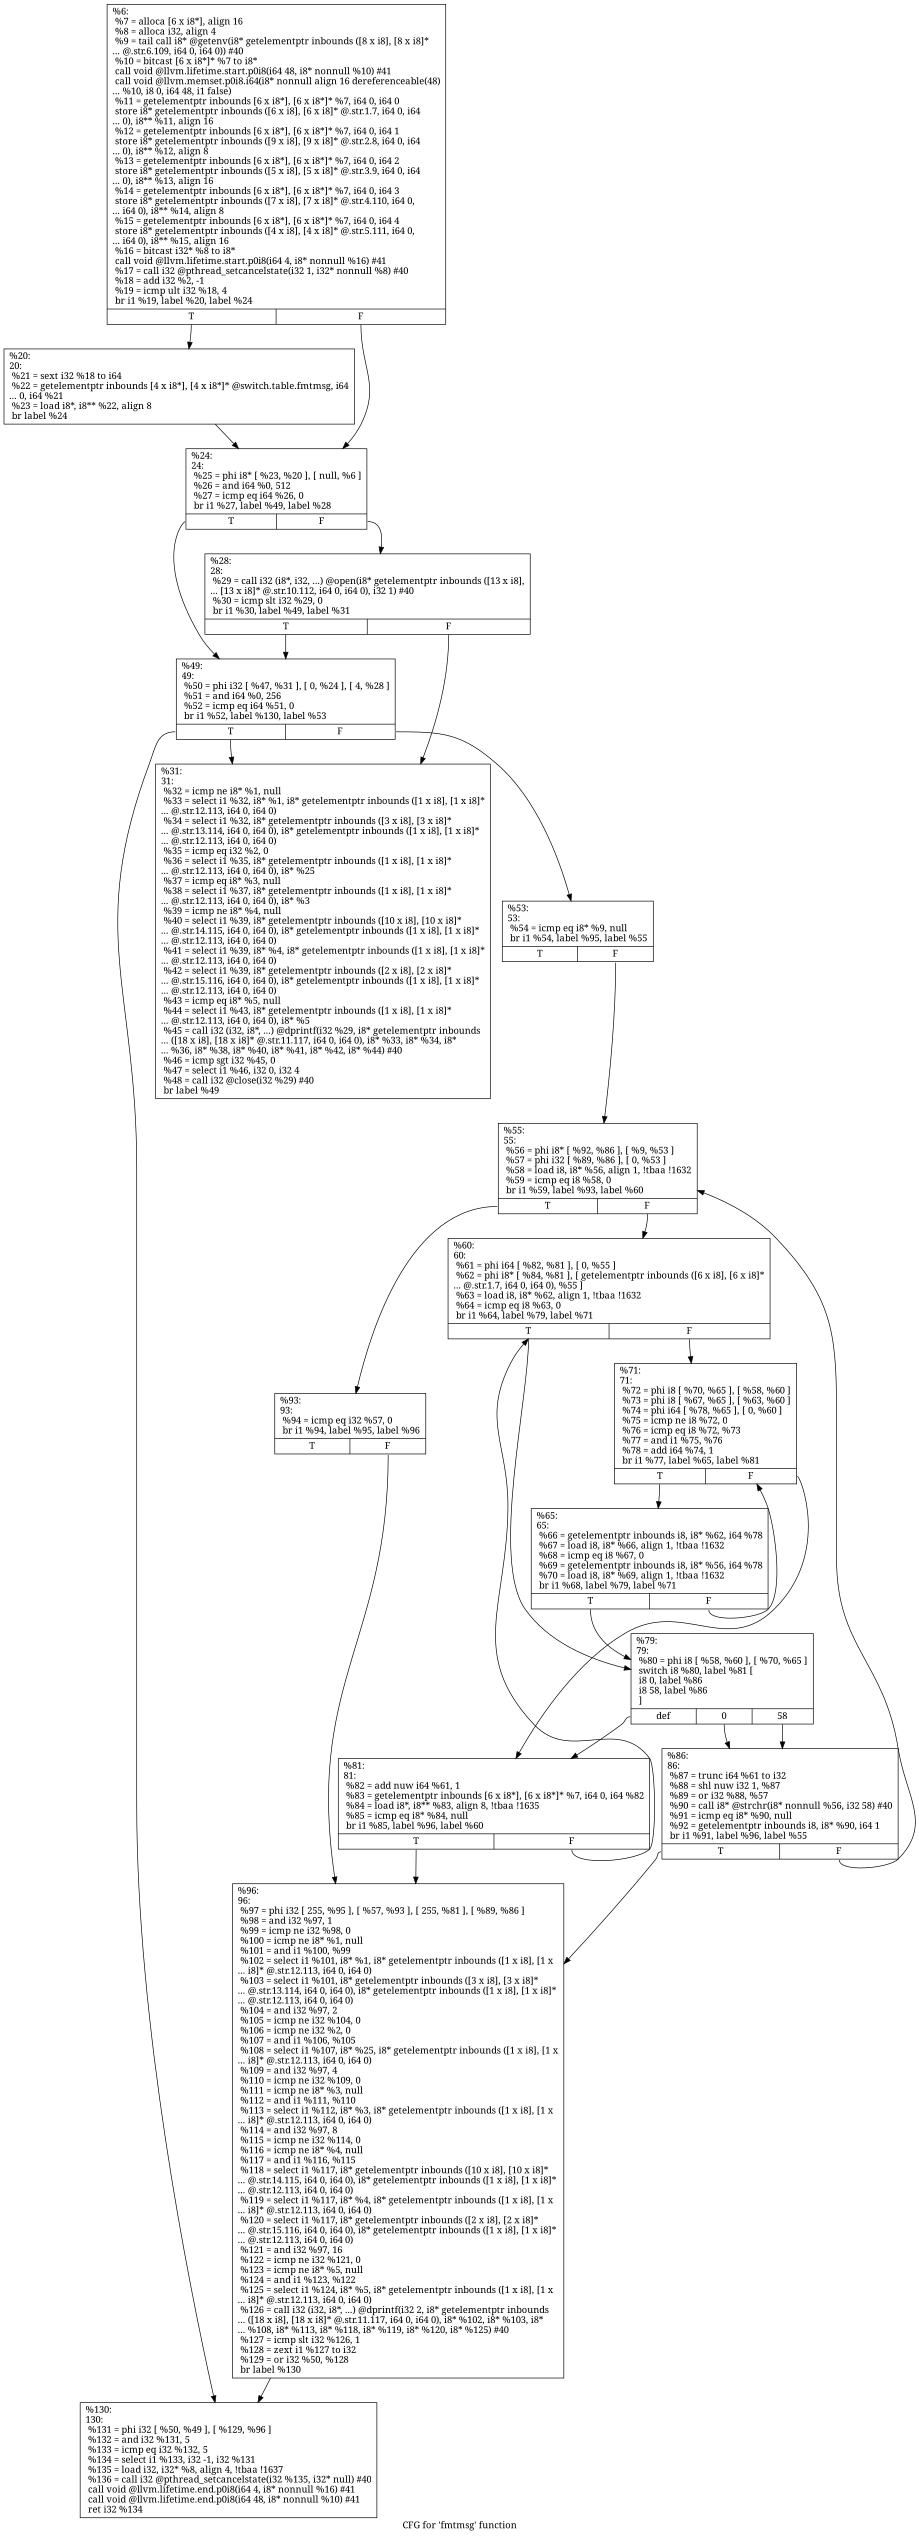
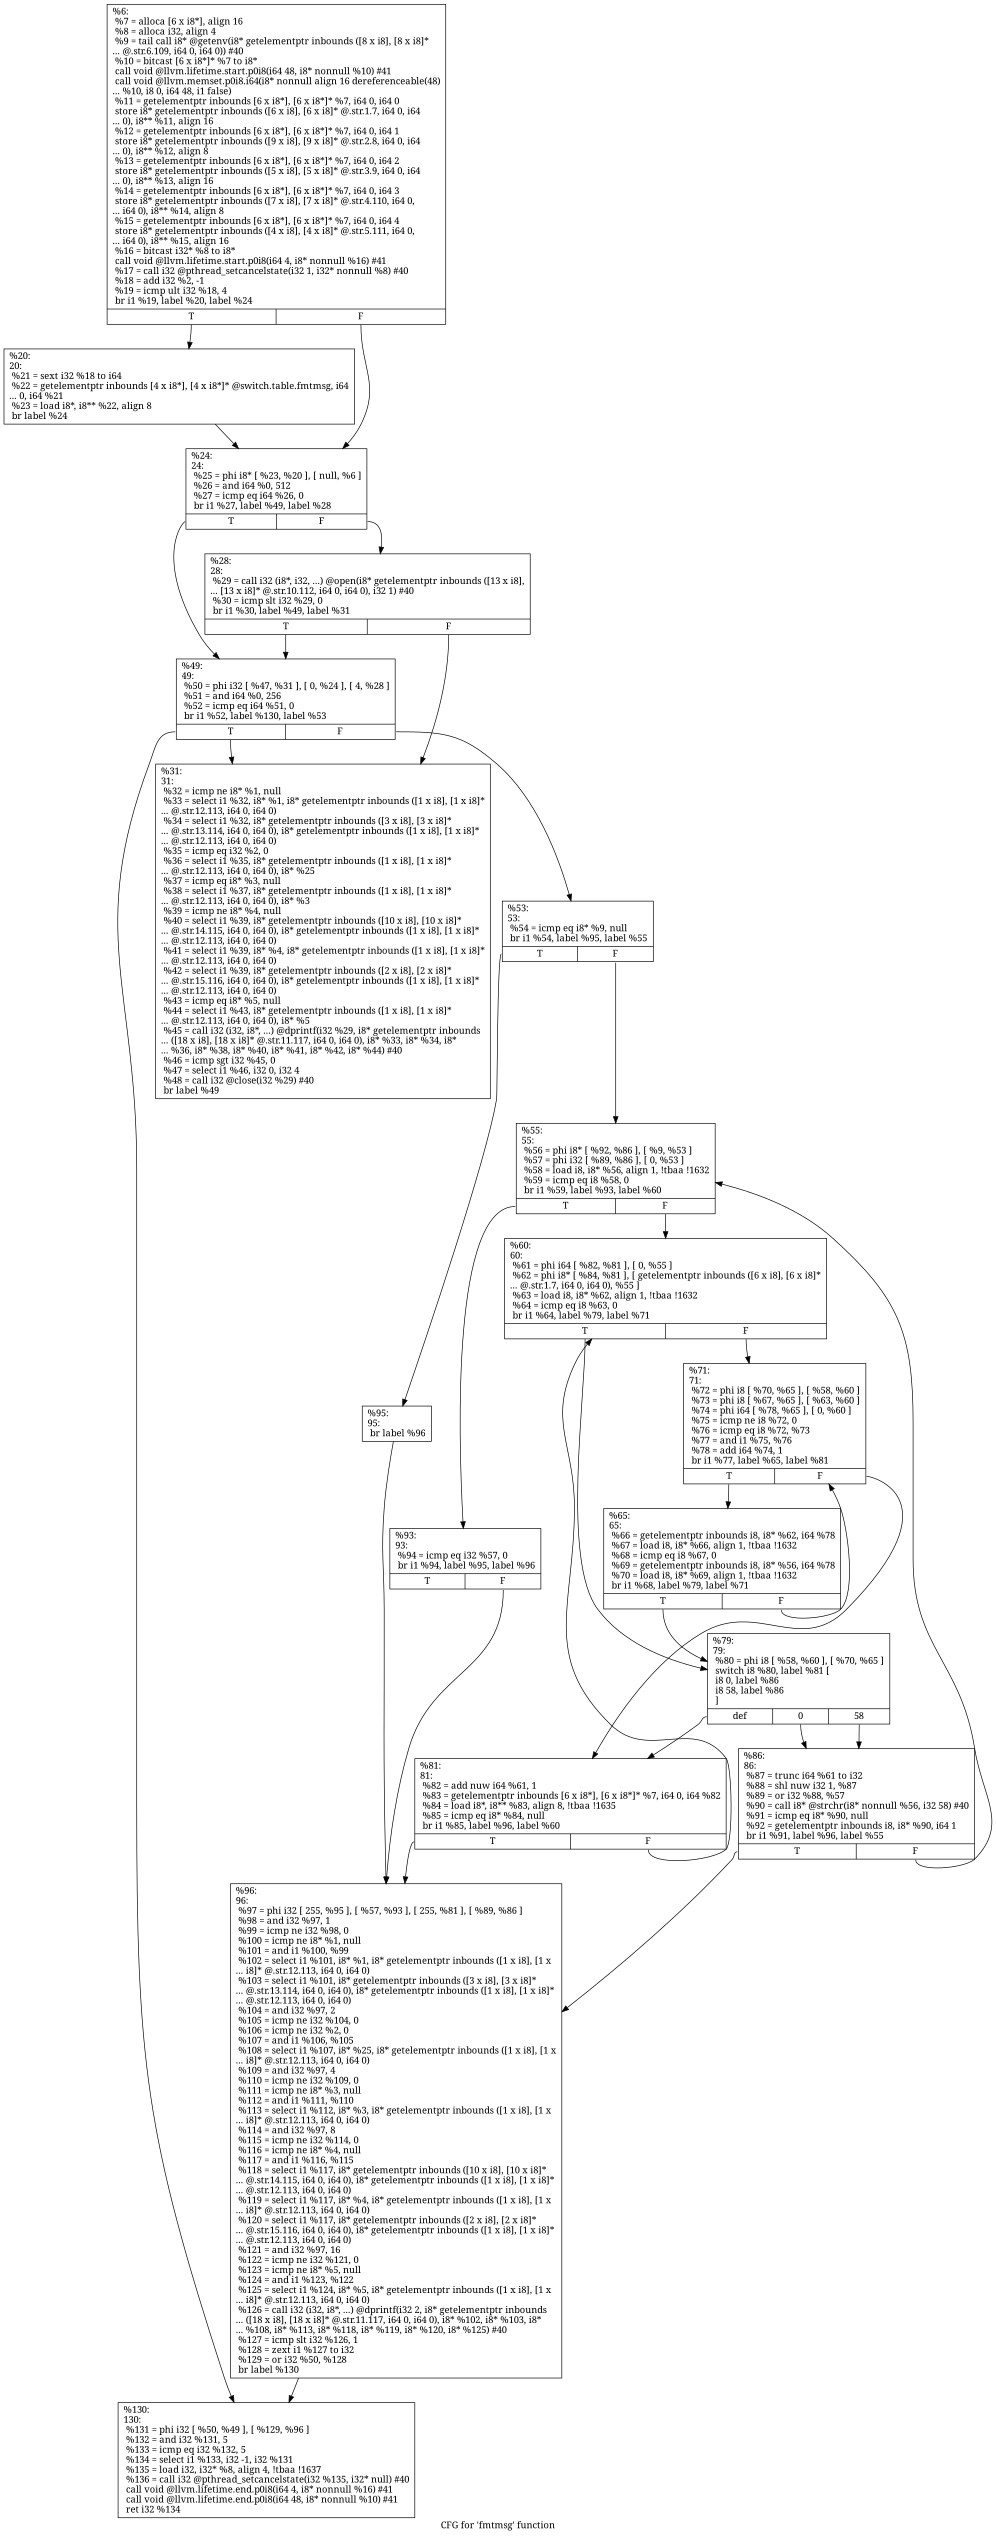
  digraph {
    fontname="Noto Serif"
    label="CFG for 'fmtmsg' function"
    node [fontname="Noto Serif" shape=record]
    edge [fontname="Noto Serif" tailport=s0]
    n1 [label="{%6:\l  %7 = alloca [6 x i8*], align 16\l  %8 = alloca i32, align 4\l  %9 = tail call i8* @getenv(i8* getelementptr inbounds ([8 x i8], [8 x i8]*\l... @.str.6.109, i64 0, i64 0)) #40\l  %10 = bitcast [6 x i8*]* %7 to i8*\l  call void @llvm.lifetime.start.p0i8(i64 48, i8* nonnull %10) #41\l  call void @llvm.memset.p0i8.i64(i8* nonnull align 16 dereferenceable(48)\l... %10, i8 0, i64 48, i1 false)\l  %11 = getelementptr inbounds [6 x i8*], [6 x i8*]* %7, i64 0, i64 0\l  store i8* getelementptr inbounds ([6 x i8], [6 x i8]* @.str.1.7, i64 0, i64\l... 0), i8** %11, align 16\l  %12 = getelementptr inbounds [6 x i8*], [6 x i8*]* %7, i64 0, i64 1\l  store i8* getelementptr inbounds ([9 x i8], [9 x i8]* @.str.2.8, i64 0, i64\l... 0), i8** %12, align 8\l  %13 = getelementptr inbounds [6 x i8*], [6 x i8*]* %7, i64 0, i64 2\l  store i8* getelementptr inbounds ([5 x i8], [5 x i8]* @.str.3.9, i64 0, i64\l... 0), i8** %13, align 16\l  %14 = getelementptr inbounds [6 x i8*], [6 x i8*]* %7, i64 0, i64 3\l  store i8* getelementptr inbounds ([7 x i8], [7 x i8]* @.str.4.110, i64 0,\l... i64 0), i8** %14, align 8\l  %15 = getelementptr inbounds [6 x i8*], [6 x i8*]* %7, i64 0, i64 4\l  store i8* getelementptr inbounds ([4 x i8], [4 x i8]* @.str.5.111, i64 0,\l... i64 0), i8** %15, align 16\l  %16 = bitcast i32* %8 to i8*\l  call void @llvm.lifetime.start.p0i8(i64 4, i8* nonnull %16) #41\l  %17 = call i32 @pthread_setcancelstate(i32 1, i32* nonnull %8) #40\l  %18 = add i32 %2, -1\l  %19 = icmp ult i32 %18, 4\l  br i1 %19, label %20, label %24\l|{<s0>T|<s1>F}}"]
    n2 [label="{%20:\l20:                                               \l  %21 = sext i32 %18 to i64\l  %22 = getelementptr inbounds [4 x i8*], [4 x i8*]* @switch.table.fmtmsg, i64\l... 0, i64 %21\l  %23 = load i8*, i8** %22, align 8\l  br label %24\l}"]
    n3 [label="{%24:\l24:                                               \l  %25 = phi i8* [ %23, %20 ], [ null, %6 ]\l  %26 = and i64 %0, 512\l  %27 = icmp eq i64 %26, 0\l  br i1 %27, label %49, label %28\l|{<s0>T|<s1>F}}"]
    n4 [label="{%49:\l49:                                               \l  %50 = phi i32 [ %47, %31 ], [ 0, %24 ], [ 4, %28 ]\l  %51 = and i64 %0, 256\l  %52 = icmp eq i64 %51, 0\l  br i1 %52, label %130, label %53\l|{<s0>T|<s1>F}}"]
    n5 [label="{%28:\l28:                                               \l  %29 = call i32 (i8*, i32, ...) @open(i8* getelementptr inbounds ([13 x i8],\l... [13 x i8]* @.str.10.112, i64 0, i64 0), i32 1) #40\l  %30 = icmp slt i32 %29, 0\l  br i1 %30, label %49, label %31\l|{<s0>T|<s1>F}}"]
    n6 [label="{%130:\l130:                                              \l  %131 = phi i32 [ %50, %49 ], [ %129, %96 ]\l  %132 = and i32 %131, 5\l  %133 = icmp eq i32 %132, 5\l  %134 = select i1 %133, i32 -1, i32 %131\l  %135 = load i32, i32* %8, align 4, !tbaa !1637\l  %136 = call i32 @pthread_setcancelstate(i32 %135, i32* null) #40\l  call void @llvm.lifetime.end.p0i8(i64 4, i8* nonnull %16) #41\l  call void @llvm.lifetime.end.p0i8(i64 48, i8* nonnull %10) #41\l  ret i32 %134\l}"]
    n7 [label="{%53:\l53:                                               \l  %54 = icmp eq i8* %9, null\l  br i1 %54, label %95, label %55\l|{<s0>T|<s1>F}}"]
    n8 [label="{%31:\l31:                                               \l  %32 = icmp ne i8* %1, null\l  %33 = select i1 %32, i8* %1, i8* getelementptr inbounds ([1 x i8], [1 x i8]*\l... @.str.12.113, i64 0, i64 0)\l  %34 = select i1 %32, i8* getelementptr inbounds ([3 x i8], [3 x i8]*\l... @.str.13.114, i64 0, i64 0), i8* getelementptr inbounds ([1 x i8], [1 x i8]*\l... @.str.12.113, i64 0, i64 0)\l  %35 = icmp eq i32 %2, 0\l  %36 = select i1 %35, i8* getelementptr inbounds ([1 x i8], [1 x i8]*\l... @.str.12.113, i64 0, i64 0), i8* %25\l  %37 = icmp eq i8* %3, null\l  %38 = select i1 %37, i8* getelementptr inbounds ([1 x i8], [1 x i8]*\l... @.str.12.113, i64 0, i64 0), i8* %3\l  %39 = icmp ne i8* %4, null\l  %40 = select i1 %39, i8* getelementptr inbounds ([10 x i8], [10 x i8]*\l... @.str.14.115, i64 0, i64 0), i8* getelementptr inbounds ([1 x i8], [1 x i8]*\l... @.str.12.113, i64 0, i64 0)\l  %41 = select i1 %39, i8* %4, i8* getelementptr inbounds ([1 x i8], [1 x i8]*\l... @.str.12.113, i64 0, i64 0)\l  %42 = select i1 %39, i8* getelementptr inbounds ([2 x i8], [2 x i8]*\l... @.str.15.116, i64 0, i64 0), i8* getelementptr inbounds ([1 x i8], [1 x i8]*\l... @.str.12.113, i64 0, i64 0)\l  %43 = icmp eq i8* %5, null\l  %44 = select i1 %43, i8* getelementptr inbounds ([1 x i8], [1 x i8]*\l... @.str.12.113, i64 0, i64 0), i8* %5\l  %45 = call i32 (i32, i8*, ...) @dprintf(i32 %29, i8* getelementptr inbounds\l... ([18 x i8], [18 x i8]* @.str.11.117, i64 0, i64 0), i8* %33, i8* %34, i8*\l... %36, i8* %38, i8* %40, i8* %41, i8* %42, i8* %44) #40\l  %46 = icmp sgt i32 %45, 0\l  %47 = select i1 %46, i32 0, i32 4\l  %48 = call i32 @close(i32 %29) #40\l  br label %49\l}"]
+   n9 [label="{%95:\l95:                                               \l  br label %96\l}"]
    n10 [label="{%55:\l55:                                               \l  %56 = phi i8* [ %92, %86 ], [ %9, %53 ]\l  %57 = phi i32 [ %89, %86 ], [ 0, %53 ]\l  %58 = load i8, i8* %56, align 1, !tbaa !1632\l  %59 = icmp eq i8 %58, 0\l  br i1 %59, label %93, label %60\l|{<s0>T|<s1>F}}"]
    n11 [label="{%96:\l96:                                               \l  %97 = phi i32 [ 255, %95 ], [ %57, %93 ], [ 255, %81 ], [ %89, %86 ]\l  %98 = and i32 %97, 1\l  %99 = icmp ne i32 %98, 0\l  %100 = icmp ne i8* %1, null\l  %101 = and i1 %100, %99\l  %102 = select i1 %101, i8* %1, i8* getelementptr inbounds ([1 x i8], [1 x\l... i8]* @.str.12.113, i64 0, i64 0)\l  %103 = select i1 %101, i8* getelementptr inbounds ([3 x i8], [3 x i8]*\l... @.str.13.114, i64 0, i64 0), i8* getelementptr inbounds ([1 x i8], [1 x i8]*\l... @.str.12.113, i64 0, i64 0)\l  %104 = and i32 %97, 2\l  %105 = icmp ne i32 %104, 0\l  %106 = icmp ne i32 %2, 0\l  %107 = and i1 %106, %105\l  %108 = select i1 %107, i8* %25, i8* getelementptr inbounds ([1 x i8], [1 x\l... i8]* @.str.12.113, i64 0, i64 0)\l  %109 = and i32 %97, 4\l  %110 = icmp ne i32 %109, 0\l  %111 = icmp ne i8* %3, null\l  %112 = and i1 %111, %110\l  %113 = select i1 %112, i8* %3, i8* getelementptr inbounds ([1 x i8], [1 x\l... i8]* @.str.12.113, i64 0, i64 0)\l  %114 = and i32 %97, 8\l  %115 = icmp ne i32 %114, 0\l  %116 = icmp ne i8* %4, null\l  %117 = and i1 %116, %115\l  %118 = select i1 %117, i8* getelementptr inbounds ([10 x i8], [10 x i8]*\l... @.str.14.115, i64 0, i64 0), i8* getelementptr inbounds ([1 x i8], [1 x i8]*\l... @.str.12.113, i64 0, i64 0)\l  %119 = select i1 %117, i8* %4, i8* getelementptr inbounds ([1 x i8], [1 x\l... i8]* @.str.12.113, i64 0, i64 0)\l  %120 = select i1 %117, i8* getelementptr inbounds ([2 x i8], [2 x i8]*\l... @.str.15.116, i64 0, i64 0), i8* getelementptr inbounds ([1 x i8], [1 x i8]*\l... @.str.12.113, i64 0, i64 0)\l  %121 = and i32 %97, 16\l  %122 = icmp ne i32 %121, 0\l  %123 = icmp ne i8* %5, null\l  %124 = and i1 %123, %122\l  %125 = select i1 %124, i8* %5, i8* getelementptr inbounds ([1 x i8], [1 x\l... i8]* @.str.12.113, i64 0, i64 0)\l  %126 = call i32 (i32, i8*, ...) @dprintf(i32 2, i8* getelementptr inbounds\l... ([18 x i8], [18 x i8]* @.str.11.117, i64 0, i64 0), i8* %102, i8* %103, i8*\l... %108, i8* %113, i8* %118, i8* %119, i8* %120, i8* %125) #40\l  %127 = icmp slt i32 %126, 1\l  %128 = zext i1 %127 to i32\l  %129 = or i32 %50, %128\l  br label %130\l}"]
    n12 [label="{%93:\l93:                                               \l  %94 = icmp eq i32 %57, 0\l  br i1 %94, label %95, label %96\l|{<s0>T|<s1>F}}"]
    n13 [label="{%60:\l60:                                               \l  %61 = phi i64 [ %82, %81 ], [ 0, %55 ]\l  %62 = phi i8* [ %84, %81 ], [ getelementptr inbounds ([6 x i8], [6 x i8]*\l... @.str.1.7, i64 0, i64 0), %55 ]\l  %63 = load i8, i8* %62, align 1, !tbaa !1632\l  %64 = icmp eq i8 %63, 0\l  br i1 %64, label %79, label %71\l|{<s0>T|<s1>F}}"]
    n14 [label="{%79:\l79:                                               \l  %80 = phi i8 [ %58, %60 ], [ %70, %65 ]\l  switch i8 %80, label %81 [\l    i8 0, label %86\l    i8 58, label %86\l  ]\l|{<s0>def|<s1>0|<s2>58}}"]
    n15 [label="{%71:\l71:                                               \l  %72 = phi i8 [ %70, %65 ], [ %58, %60 ]\l  %73 = phi i8 [ %67, %65 ], [ %63, %60 ]\l  %74 = phi i64 [ %78, %65 ], [ 0, %60 ]\l  %75 = icmp ne i8 %72, 0\l  %76 = icmp eq i8 %72, %73\l  %77 = and i1 %75, %76\l  %78 = add i64 %74, 1\l  br i1 %77, label %65, label %81\l|{<s0>T|<s1>F}}"]
    n16 [label="{%81:\l81:                                               \l  %82 = add nuw i64 %61, 1\l  %83 = getelementptr inbounds [6 x i8*], [6 x i8*]* %7, i64 0, i64 %82\l  %84 = load i8*, i8** %83, align 8, !tbaa !1635\l  %85 = icmp eq i8* %84, null\l  br i1 %85, label %96, label %60\l|{<s0>T|<s1>F}}"]
    n17 [label="{%86:\l86:                                               \l  %87 = trunc i64 %61 to i32\l  %88 = shl nuw i32 1, %87\l  %89 = or i32 %88, %57\l  %90 = call i8* @strchr(i8* nonnull %56, i32 58) #40\l  %91 = icmp eq i8* %90, null\l  %92 = getelementptr inbounds i8, i8* %90, i64 1\l  br i1 %91, label %96, label %55\l|{<s0>T|<s1>F}}"]
    n18 [label="{%65:\l65:                                               \l  %66 = getelementptr inbounds i8, i8* %62, i64 %78\l  %67 = load i8, i8* %66, align 1, !tbaa !1632\l  %68 = icmp eq i8 %67, 0\l  %69 = getelementptr inbounds i8, i8* %56, i64 %78\l  %70 = load i8, i8* %69, align 1, !tbaa !1632\l  br i1 %68, label %79, label %71\l|{<s0>T|<s1>F}}"]
    n1 -> n2
    n1 -> n3 [tailport=s1]
    n2 -> n3
    n3 -> n4
    n3 -> n5 [tailport=s1]
    n4 -> n6
    n4 -> n7 [tailport=s1]
    n4 -> n8
    n5 -> n4
    n5 -> n8 [tailport=s1]
+   n7 -> n9
    n7 -> n10 [tailport=s1]
+   n9 -> n11
    n10 -> n12
    n10 -> n13 [tailport=s1]
    n11 -> n6
    n12 -> n11 [tailport=s1]
    n13 -> n14
    n13 -> n15 [tailport=s1]
    n14 -> n16
    n14 -> n17 [tailport=s1]
    n14 -> n17 [tailport=s2]
    n15 -> n16 [tailport=s1]
    n15 -> n18
    n16 -> n11
    n16 -> n13 [tailport=s1]
    n17 -> n10 [tailport=s1]
    n17 -> n11
    n18 -> n14
    n18 -> n15 [tailport=s1]
  }
